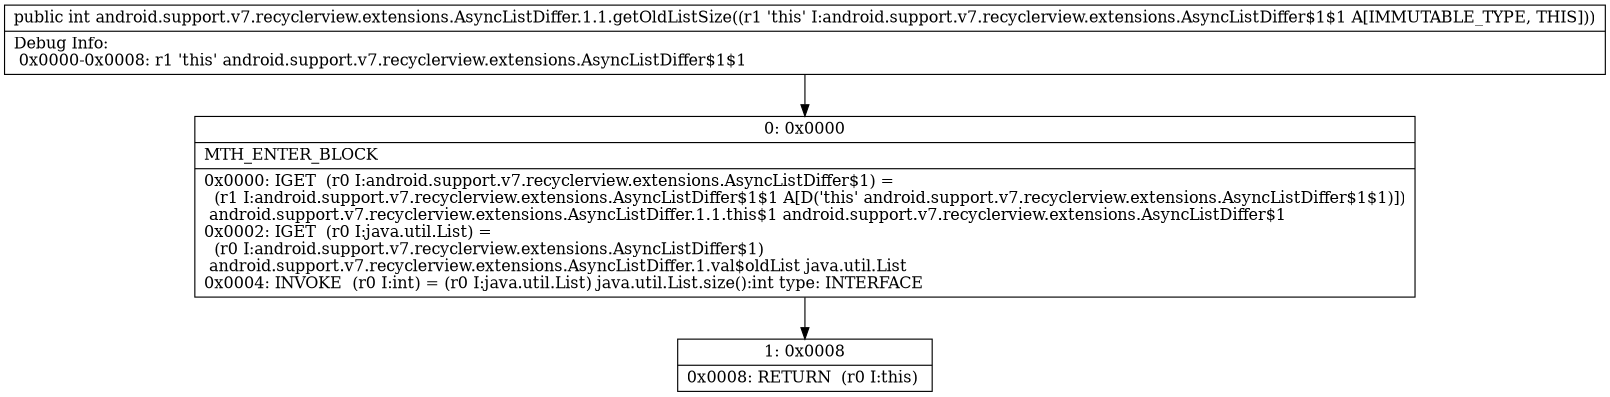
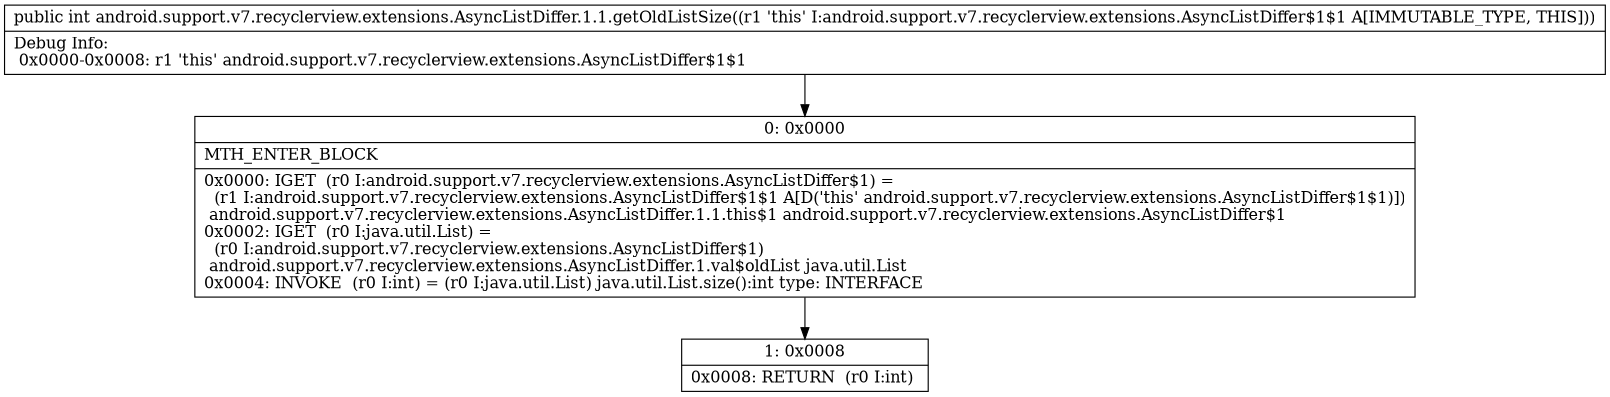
  digraph {
    node [shape=record]
    n1 [label="{0\:\ 0x0000|MTH_ENTER_BLOCK\l|0x0000: IGET  (r0 I:android.support.v7.recyclerview.extensions.AsyncListDiffer$1) = \l  (r1 I:android.support.v7.recyclerview.extensions.AsyncListDiffer$1$1 A[D('this' android.support.v7.recyclerview.extensions.AsyncListDiffer$1$1)])\l android.support.v7.recyclerview.extensions.AsyncListDiffer.1.1.this$1 android.support.v7.recyclerview.extensions.AsyncListDiffer$1 \l0x0002: IGET  (r0 I:java.util.List) = \l  (r0 I:android.support.v7.recyclerview.extensions.AsyncListDiffer$1)\l android.support.v7.recyclerview.extensions.AsyncListDiffer.1.val$oldList java.util.List \l0x0004: INVOKE  (r0 I:int) = (r0 I:java.util.List) java.util.List.size():int type: INTERFACE \l}"]
-   n2 [label="{1\:\ 0x0008|0x0008: RETURN  (r0 I:this) \l}"]
+   n2 [label="{1\:\ 0x0008|0x0008: RETURN  (r0 I:int) \l}"]
    n3 [label="{public int android.support.v7.recyclerview.extensions.AsyncListDiffer.1.1.getOldListSize((r1 'this' I:android.support.v7.recyclerview.extensions.AsyncListDiffer$1$1 A[IMMUTABLE_TYPE, THIS]))  | Debug Info:\l  0x0000\-0x0008: r1 'this' android.support.v7.recyclerview.extensions.AsyncListDiffer$1$1\l}"]
    n1 -> n2
    n3 -> n1
  }
